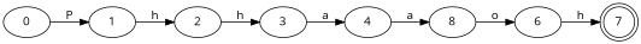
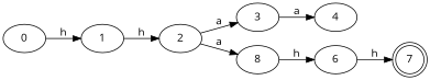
  digraph {
    fontname="Open Sans"
    rankdir=LR
    node [fontname="Open Sans"]
    edge [fontname="Open Sans"]
    7 [shape=doublecircle]
    0
    1
    2
    3
    4
    n7 [label=8]
    6
-   0 -> 1 [label=P]
+   0 -> 1 [label=h]
    1 -> 2 [label=h]
-   2 -> 3 [label=h]
+   2 -> 3 [label=a]
    3 -> 4 [label=a]
-   4 -> n7 [label=a]
-   n7 -> 6 [label=o]
+   2 -> n7 [label=a]
+   n7 -> 6 [label=h]
    6 -> 7 [label=h]
  }
